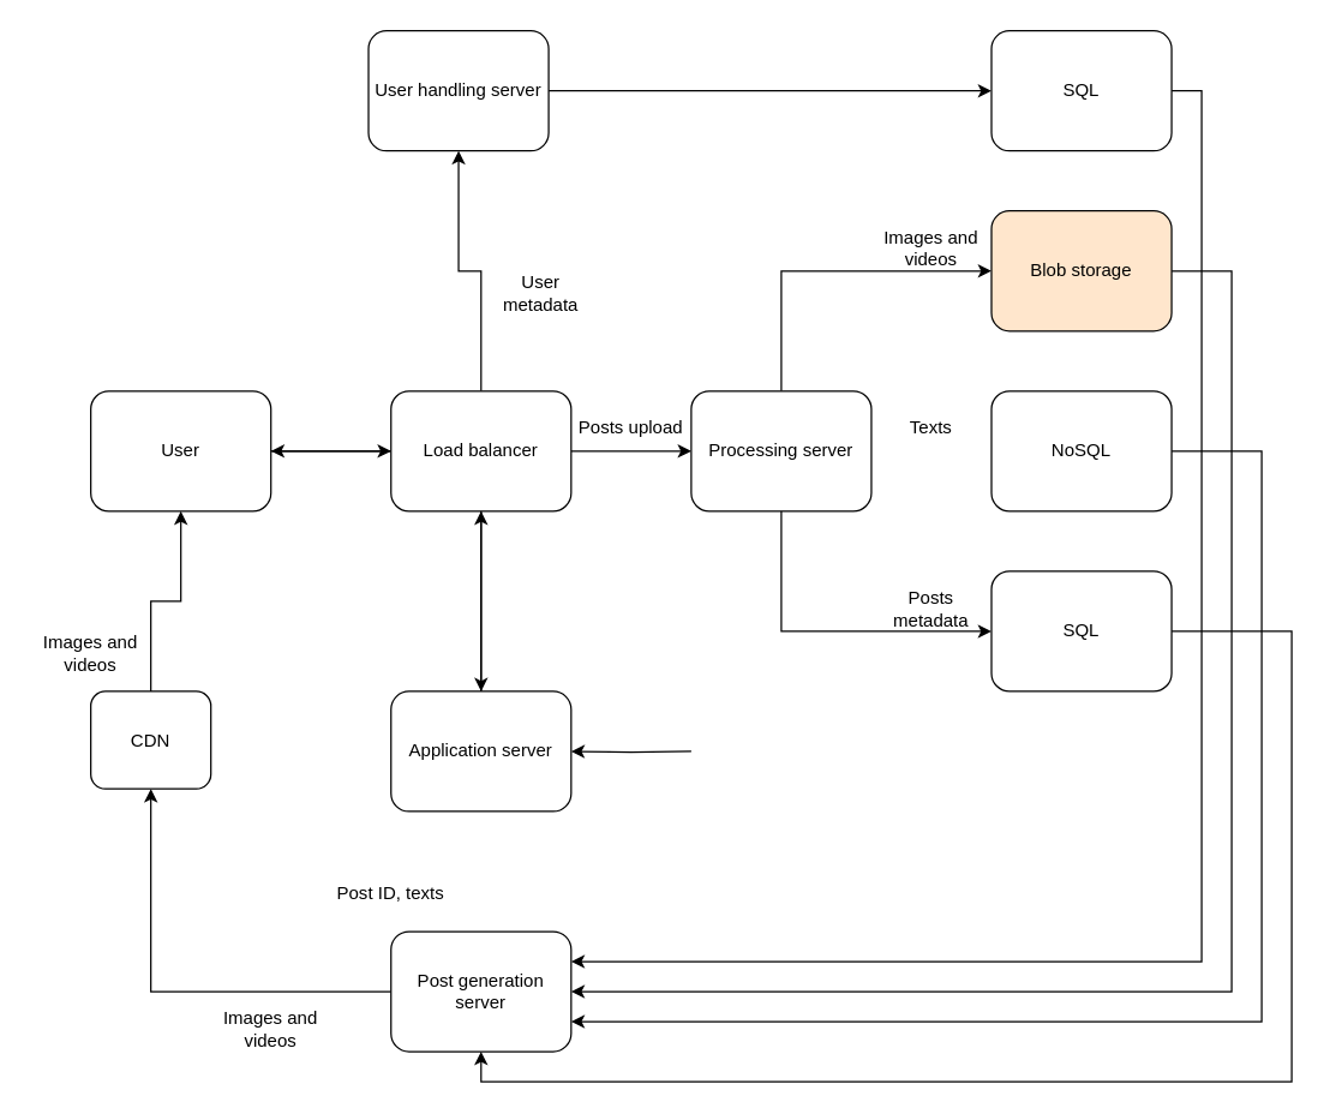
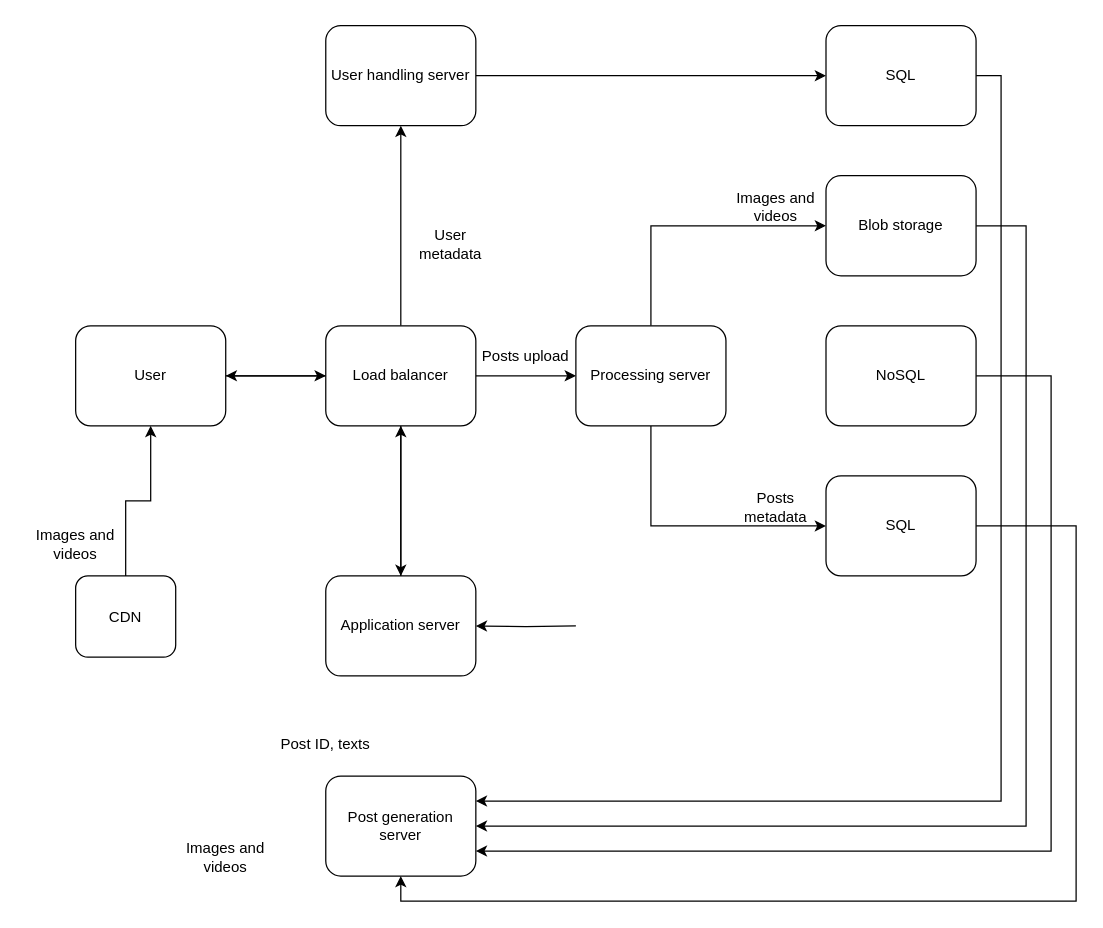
  <mxCell id="0" />
  <mxCell id="1" parent="0" />
  <mxCell id="2" style="edgeStyle=orthogonalEdgeStyle;rounded=0;orthogonalLoop=1;jettySize=auto;html=1;exitX=1;exitY=0.5;exitDx=0;exitDy=0;entryX=0;entryY=0.5;entryDx=0;entryDy=0;" parent="1" source="3" target="8" edge="1"><mxGeometry relative="1" as="geometry" /></mxCell>
  <mxCell id="3" value="User" style="rounded=1;whiteSpace=wrap;html=1;" parent="1" vertex="1"><mxGeometry x="60" y="260" width="120" height="80" as="geometry" /></mxCell>
  <mxCell id="4" style="edgeStyle=orthogonalEdgeStyle;rounded=0;orthogonalLoop=1;jettySize=auto;html=1;exitX=1;exitY=0.5;exitDx=0;exitDy=0;" parent="1" source="8" target="11" edge="1"><mxGeometry relative="1" as="geometry" /></mxCell>
  <mxCell id="5" style="edgeStyle=orthogonalEdgeStyle;rounded=0;orthogonalLoop=1;jettySize=auto;html=1;exitX=0;exitY=0.5;exitDx=0;exitDy=0;entryX=1;entryY=0.5;entryDx=0;entryDy=0;" parent="1" source="8" target="3" edge="1"><mxGeometry relative="1" as="geometry" /></mxCell>
  <mxCell id="6" style="edgeStyle=orthogonalEdgeStyle;rounded=0;orthogonalLoop=1;jettySize=auto;html=1;exitX=0.5;exitY=1;exitDx=0;exitDy=0;" parent="1" source="8" target="28" edge="1"><mxGeometry relative="1" as="geometry" /></mxCell>
  <mxCell id="7" style="edgeStyle=orthogonalEdgeStyle;rounded=0;orthogonalLoop=1;jettySize=auto;html=1;exitX=0.5;exitY=0;exitDx=0;exitDy=0;" parent="1" source="8" target="36" edge="1"><mxGeometry relative="1" as="geometry" /></mxCell>
  <mxCell id="8" value="Load balancer" style="rounded=1;whiteSpace=wrap;html=1;" parent="1" vertex="1"><mxGeometry x="260" y="260" width="120" height="80" as="geometry" /></mxCell>
  <mxCell id="9" style="edgeStyle=orthogonalEdgeStyle;rounded=0;orthogonalLoop=1;jettySize=auto;html=1;exitX=0.5;exitY=1;exitDx=0;exitDy=0;entryX=0;entryY=0.5;entryDx=0;entryDy=0;" parent="1" source="11" target="18" edge="1"><mxGeometry relative="1" as="geometry" /></mxCell>
  <mxCell id="10" style="edgeStyle=orthogonalEdgeStyle;rounded=0;orthogonalLoop=1;jettySize=auto;html=1;exitX=0.5;exitY=0;exitDx=0;exitDy=0;entryX=0;entryY=0.5;entryDx=0;entryDy=0;" parent="1" source="11" target="16" edge="1"><mxGeometry relative="1" as="geometry" /></mxCell>
  <mxCell id="11" value="Processing server" style="rounded=1;whiteSpace=wrap;html=1;" parent="1" vertex="1"><mxGeometry x="460" y="260" width="120" height="80" as="geometry" /></mxCell>
  <mxCell id="12" style="edgeStyle=orthogonalEdgeStyle;rounded=0;orthogonalLoop=1;jettySize=auto;html=1;exitX=1;exitY=0.5;exitDx=0;exitDy=0;entryX=1;entryY=0.75;entryDx=0;entryDy=0;" parent="1" source="13" target="26" edge="1"><mxGeometry relative="1" as="geometry"><Array as="points"><mxPoint x="840" y="300" /><mxPoint x="840" y="680" /></Array></mxGeometry></mxCell>
  <mxCell id="13" value="NoSQL" style="rounded=1;whiteSpace=wrap;html=1;" parent="1" vertex="1"><mxGeometry x="660" y="260" width="120" height="80" as="geometry" /></mxCell>
  <mxCell id="14" value="Posts upload" style="text;html=1;align=center;verticalAlign=middle;whiteSpace=wrap;rounded=0;" parent="1" vertex="1"><mxGeometry x="380" y="270" width="80" height="30" as="geometry" /></mxCell>
  <mxCell id="15" style="edgeStyle=orthogonalEdgeStyle;rounded=0;orthogonalLoop=1;jettySize=auto;html=1;exitX=1;exitY=0.5;exitDx=0;exitDy=0;entryX=1;entryY=0.5;entryDx=0;entryDy=0;" parent="1" source="16" target="26" edge="1"><mxGeometry relative="1" as="geometry"><Array as="points"><mxPoint x="820" y="180" /><mxPoint x="820" y="660" /></Array></mxGeometry></mxCell>
- <mxCell id="16" value="Blob storage" style="rounded=1;whiteSpace=wrap;html=1;fillColor=#ffe6cc;" parent="1" vertex="1"><mxGeometry x="660" y="140" width="120" height="80" as="geometry" /></mxCell>
+ <mxCell id="16" value="Blob storage" style="rounded=1;whiteSpace=wrap;html=1;" parent="1" vertex="1"><mxGeometry x="660" y="140" width="120" height="80" as="geometry" /></mxCell>
  <mxCell id="17" style="edgeStyle=orthogonalEdgeStyle;rounded=0;orthogonalLoop=1;jettySize=auto;html=1;exitX=1;exitY=0.5;exitDx=0;exitDy=0;entryX=0.5;entryY=1;entryDx=0;entryDy=0;" parent="1" source="18" target="26" edge="1"><mxGeometry relative="1" as="geometry"><Array as="points"><mxPoint x="860" y="420" /><mxPoint x="860" y="720" /><mxPoint x="320" y="720" /></Array></mxGeometry></mxCell>
  <mxCell id="18" value="SQL" style="rounded=1;whiteSpace=wrap;html=1;" parent="1" vertex="1"><mxGeometry x="660" y="380" width="120" height="80" as="geometry" /></mxCell>
- <mxCell id="19" value="Texts" style="text;html=1;align=center;verticalAlign=middle;whiteSpace=wrap;rounded=0;" parent="1" vertex="1"><mxGeometry x="580" y="270" width="80" height="30" as="geometry" /></mxCell>
  <mxCell id="20" value="Posts metadata" style="text;html=1;align=center;verticalAlign=middle;whiteSpace=wrap;rounded=0;" parent="1" vertex="1"><mxGeometry x="580" y="390" width="80" height="30" as="geometry" /></mxCell>
  <mxCell id="21" value="Images and videos" style="text;html=1;align=center;verticalAlign=middle;whiteSpace=wrap;rounded=0;" parent="1" vertex="1"><mxGeometry x="580" y="150" width="80" height="30" as="geometry" /></mxCell>
  <mxCell id="22" style="edgeStyle=orthogonalEdgeStyle;rounded=0;orthogonalLoop=1;jettySize=auto;html=1;exitX=1;exitY=0.5;exitDx=0;exitDy=0;entryX=1;entryY=0.25;entryDx=0;entryDy=0;" parent="1" source="23" target="26" edge="1"><mxGeometry relative="1" as="geometry" /></mxCell>
  <mxCell id="23" value="SQL" style="rounded=1;whiteSpace=wrap;html=1;" parent="1" vertex="1"><mxGeometry x="660" y="20" width="120" height="80" as="geometry" /></mxCell>
  <mxCell id="24" value="User metadata" style="text;html=1;align=center;verticalAlign=middle;whiteSpace=wrap;rounded=0;" parent="1" vertex="1"><mxGeometry x="320" y="180" width="80" height="30" as="geometry" /></mxCell>
- <mxCell id="25" style="edgeStyle=orthogonalEdgeStyle;rounded=0;orthogonalLoop=1;jettySize=auto;html=1;exitX=0;exitY=0.5;exitDx=0;exitDy=0;entryX=0.5;entryY=1;entryDx=0;entryDy=0;" parent="1" source="26" target="31" edge="1"><mxGeometry relative="1" as="geometry" /></mxCell>
  <mxCell id="26" value="Post generation server" style="rounded=1;whiteSpace=wrap;html=1;" parent="1" vertex="1"><mxGeometry x="260" y="620" width="120" height="80" as="geometry" /></mxCell>
  <mxCell id="27" style="edgeStyle=orthogonalEdgeStyle;rounded=0;orthogonalLoop=1;jettySize=auto;html=1;exitX=0.5;exitY=0;exitDx=0;exitDy=0;entryX=0.5;entryY=1;entryDx=0;entryDy=0;" parent="1" source="28" target="8" edge="1"><mxGeometry relative="1" as="geometry" /></mxCell>
  <mxCell id="28" value="Application server" style="rounded=1;whiteSpace=wrap;html=1;" parent="1" vertex="1"><mxGeometry x="260" y="460" width="120" height="80" as="geometry" /></mxCell>
  <mxCell id="29" style="edgeStyle=orthogonalEdgeStyle;rounded=0;orthogonalLoop=1;jettySize=auto;html=1;exitX=0;exitY=0.5;exitDx=0;exitDy=0;entryX=1;entryY=0.5;entryDx=0;entryDy=0;" parent="1" target="28" edge="1"><mxGeometry relative="1" as="geometry"><mxPoint x="460" y="500" as="sourcePoint" /></mxGeometry></mxCell>
  <mxCell id="30" style="edgeStyle=orthogonalEdgeStyle;rounded=0;orthogonalLoop=1;jettySize=auto;html=1;exitX=0.5;exitY=0;exitDx=0;exitDy=0;" parent="1" source="31" target="3" edge="1"><mxGeometry relative="1" as="geometry" /></mxCell>
  <mxCell id="31" value="CDN" style="rounded=1;whiteSpace=wrap;html=1;" parent="1" vertex="1"><mxGeometry x="60" y="460" width="80" height="65" as="geometry" /></mxCell>
  <mxCell id="32" value="Images and videos" style="text;html=1;align=center;verticalAlign=middle;whiteSpace=wrap;rounded=0;" parent="1" vertex="1"><mxGeometry x="20" y="420" width="80" height="30" as="geometry" /></mxCell>
  <mxCell id="33" value="Images and videos" style="text;html=1;align=center;verticalAlign=middle;whiteSpace=wrap;rounded=0;" parent="1" vertex="1"><mxGeometry x="140" y="670" width="80" height="30" as="geometry" /></mxCell>
  <mxCell id="34" value="Post ID, texts" style="text;html=1;align=center;verticalAlign=middle;whiteSpace=wrap;rounded=0;" parent="1" vertex="1"><mxGeometry x="220" y="580" width="80" height="30" as="geometry" /></mxCell>
  <mxCell id="35" style="edgeStyle=orthogonalEdgeStyle;rounded=0;orthogonalLoop=1;jettySize=auto;html=1;exitX=1;exitY=0.5;exitDx=0;exitDy=0;entryX=0;entryY=0.5;entryDx=0;entryDy=0;" parent="1" source="36" target="23" edge="1"><mxGeometry relative="1" as="geometry" /></mxCell>
- <mxCell id="36" value="User handling server" style="rounded=1;whiteSpace=wrap;html=1;" parent="1" vertex="1"><mxGeometry x="245" y="20" width="120" height="80" as="geometry" /></mxCell>
+ <mxCell id="36" value="User handling server" style="rounded=1;whiteSpace=wrap;html=1;" parent="1" vertex="1"><mxGeometry x="260" y="20" width="120" height="80" as="geometry" /></mxCell>
